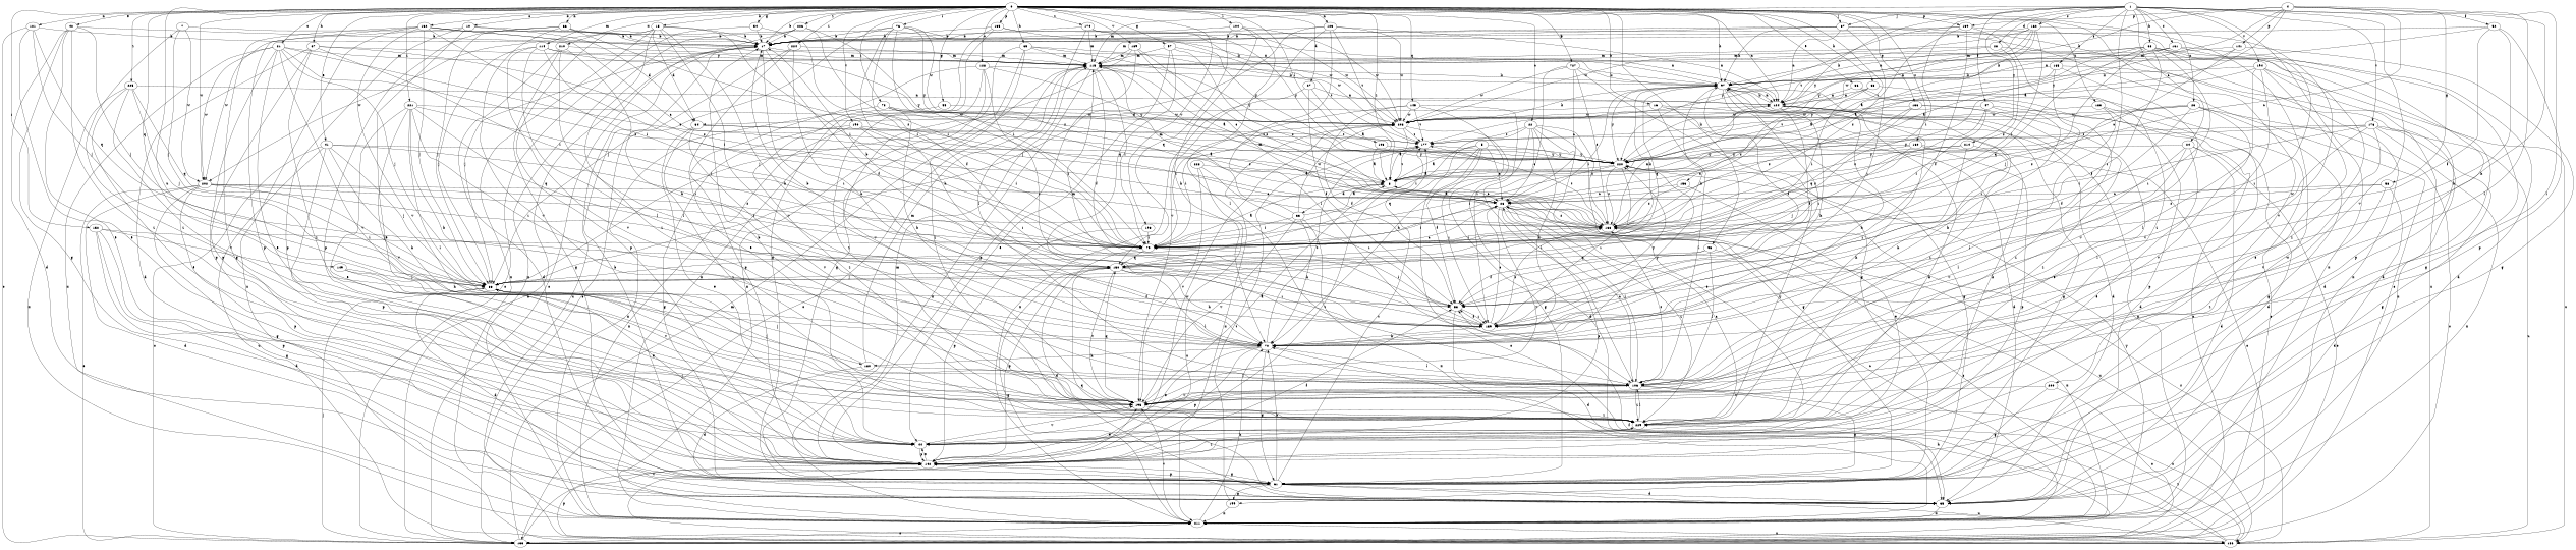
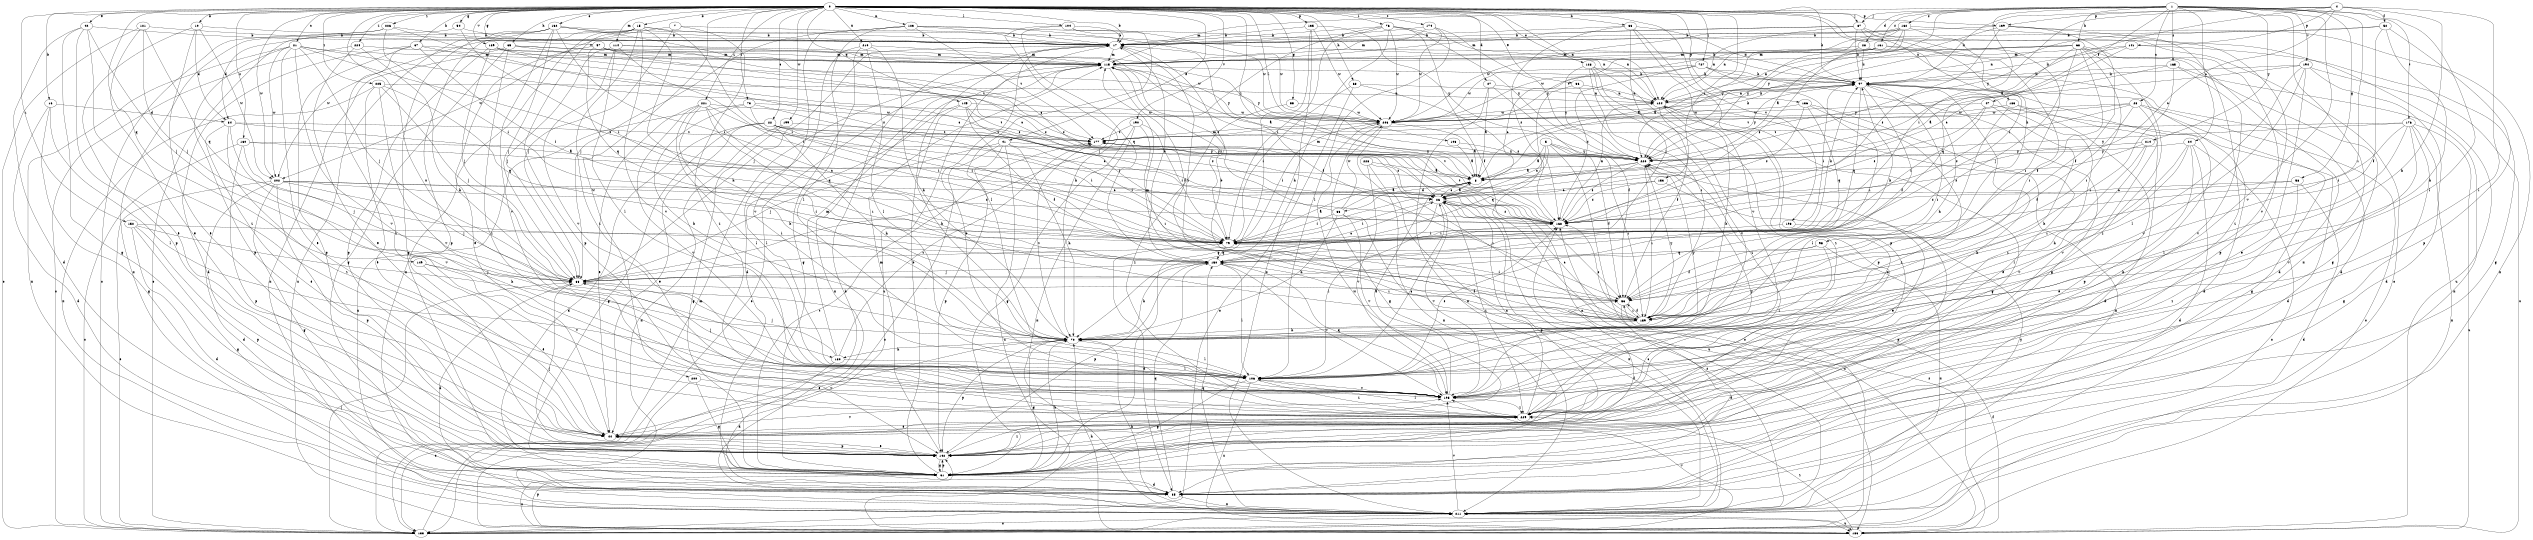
  strict digraph {
    0
    10
    15
    16
    17
    21
    22
    27
    36
    41
    42
    54
    55
    57
    63
    65
    66
    67
    73
    76
    87
    95
    97
    103
    104
    114
    121
    123
    124
    128
    132
    135
    136
    139
    145
    149
    152
    153
    160
    174
    180
    183
    189
    190
    193
    199
    200
    202
    210
    221
    224
    225
    226
    n54 [label=727]
    8
    34
    44
    142
    79
    195
    211
    70
    229
    106
    35
    61
    115
    159
    53
    88
    186
    26
    168
    177
    133
    220
    203
    150
    228
    1
    23
    24
    28
    47
    58
    68
    161
    162
    165
    176
    194
    214
    4
    52
    141
    33
    5
    7
    0 -> 10 [label=b]
    0 -> 15 [label=b]
    0 -> 16 [label=b]
    0 -> 17 [label=b]
    0 -> 21 [label=c]
    0 -> 22 [label=c]
    0 -> 27 [label=d]
    0 -> 36 [label=e]
    0 -> 41 [label=e]
    0 -> 42 [label=e]
    0 -> 54 [label=g]
    0 -> 55 [label=g]
    0 -> 57 [label=g]
    0 -> 63 [label=h]
    0 -> 65 [label=h]
    0 -> 66 [label=h]
    0 -> 67 [label=h]
    0 -> 73 [label=i]
    0 -> 76 [label=i]
    0 -> 87 [label=j]
    0 -> 95 [label=k]
    0 -> 97 [label=k]
    0 -> 103 [label=l]
    0 -> 104 [label=l]
    0 -> 114 [label=m]
-   0 -> 121 [label=n]
    0 -> 123 [label=n]
    0 -> 124 [label=n]
    0 -> 128 [label=o]
    0 -> 132 [label=o]
    0 -> 135 [label=p]
    0 -> 136 [label=p]
    0 -> 139 [label=p]
    0 -> 145 [label=q]
    0 -> 149 [label=q]
    0 -> 152 [label=r]
    0 -> 153 [label=r]
    0 -> 160 [label=s]
    0 -> 174 [label=t]
    0 -> 180 [label=u]
    0 -> 183 [label=u]
    0 -> 189 [label=v]
    0 -> 190 [label=v]
    0 -> 193 [label=v]
    0 -> 199 [label=w]
    0 -> 200 [label=w]
    0 -> 202 [label=w]
    0 -> 210 [label=x]
    0 -> 221 [label=z]
    0 -> 224 [label=z]
    0 -> 225 [label=z]
    0 -> 226 [label=z]
    0 -> n54 [label=z]
    0 -> 8 [label=z]
    10 -> 17 [label=b]
    10 -> 202 [label=w]
    10 -> 34 [label=d]
    10 -> 44 [label=e]
    10 -> 142 [label=p]
    15 -> 17 [label=b]
    15 -> 202 [label=w]
    15 -> 34 [label=d]
    15 -> 142 [label=p]
    15 -> 79 [label=i]
    15 -> 195 [label=v]
    15 -> 211 [label=x]
    15 -> 70 [label=h]
    15 -> 229 [label=z]
    16 -> 34 [label=d]
    16 -> 106 [label=l]
    16 -> 35 [label=d]
    16 -> 61 [label=g]
    17 -> 115 [label=m]
    17 -> 159 [label=r]
    17 -> 53 [label=f]
    17 -> 88 [label=j]
    17 -> 186 [label=u]
    21 -> 202 [label=w]
    21 -> 44 [label=e]
    21 -> 142 [label=p]
    21 -> 195 [label=v]
    21 -> 211 [label=x]
    21 -> 115 [label=m]
    21 -> 88 [label=j]
    21 -> 26 [label=c]
    21 -> 168 [label=s]
    22 -> 44 [label=e]
    22 -> 79 [label=i]
    22 -> 70 [label=h]
    22 -> 35 [label=d]
    22 -> 61 [label=g]
    22 -> 26 [label=c]
    22 -> 168 [label=s]
    22 -> 177 [label=t]
    27 -> 124 [label=n]
    27 -> 8 [label=a]
    27 -> 211 [label=x]
    27 -> 53 [label=f]
    36 -> 124 [label=n]
    36 -> 229 [label=z]
    36 -> 133 [label=o]
    41 -> 142 [label=p]
    41 -> 79 [label=i]
    41 -> 70 [label=h]
    41 -> 88 [label=j]
    41 -> 186 [label=u]
    41 -> 133 [label=o]
    41 -> 220 [label=y]
    42 -> 17 [label=b]
    42 -> 44 [label=e]
    42 -> 229 [label=z]
    42 -> 35 [label=d]
    42 -> 61 [label=g]
    42 -> 88 [label=j]
    54 -> 17 [label=b]
    54 -> 79 [label=i]
    54 -> 133 [label=o]
    55 -> 229 [label=z]
    55 -> 203 [label=w]
    57 -> 44 [label=e]
    57 -> 115 [label=m]
    57 -> 168 [label=s]
    57 -> 203 [label=w]
    57 -> 150 [label=q]
    63 -> 124 [label=n]
    63 -> 79 [label=i]
    63 -> 168 [label=s]
    63 -> 133 [label=o]
    65 -> 211 [label=x]
    65 -> 229 [label=z]
    65 -> 61 [label=g]
    65 -> 115 [label=m]
    65 -> 177 [label=t]
    65 -> 220 [label=y]
    66 -> 17 [label=b]
    66 -> 97 [label=x]
    66 -> 142 [label=p]
    66 -> 195 [label=v]
    66 -> 88 [label=j]
    66 -> 168 [label=s]
    67 -> 142 [label=p]
    67 -> 79 [label=i]
    67 -> 229 [label=z]
    67 -> 35 [label=d]
-   67 -> 115 [label=y]
+   67 -> 115 [label=m]
    67 -> 168 [label=s]
    73 -> 79 [label=i]
    73 -> 211 [label=x]
    73 -> 70 [label=h]
    73 -> 168 [label=s]
    73 -> 203 [label=w]
    76 -> 17 [label=b]
    76 -> 124 [label=n]
    76 -> 79 [label=i]
    76 -> 70 [label=h]
    76 -> 53 [label=f]
    76 -> 88 [label=j]
    76 -> 220 [label=y]
    76 -> 203 [label=w]
    87 -> 17 [label=b]
    87 -> 97 [label=k]
    87 -> 124 [label=n]
    87 -> 115 [label=m]
    87 -> 159 [label=r]
    87 -> 186 [label=u]
    87 -> 133 [label=o]
    95 -> 211 [label=x]
    95 -> 106 [label=l]
    95 -> 53 [label=f]
    95 -> 150 [label=q]
    97 -> 124 [label=n]
    97 -> 79 [label=i]
    97 -> 70 [label=h]
    97 -> 229 [label=z]
    97 -> 35 [label=d]
    97 -> 159 [label=r]
    97 -> 53 [label=f]
    97 -> 220 [label=y]
    97 -> 150 [label=q]
    103 -> 8 [label=a]
    103 -> 220 [label=y]
    104 -> 17 [label=b]
    104 -> 70 [label=h]
    104 -> 106 [label=l]
    104 -> 203 [label=w]
    104 -> 150 [label=q]
    114 -> 79 [label=i]
    114 -> 195 [label=v]
    114 -> 106 [label=l]
    114 -> 115 [label=m]
    114 -> 88 [label=j]
    114 -> 220 [label=y]
    121 -> 17 [label=b]
    121 -> 44 [label=e]
    121 -> 88 [label=j]
    121 -> 133 [label=o]
    121 -> 150 [label=q]
    123 -> 17 [label=b]
    123 -> 124 [label=n]
    123 -> 195 [label=v]
    123 -> 106 [label=l]
    123 -> 88 [label=j]
    123 -> 177 [label=t]
    123 -> 203 [label=w]
    124 -> 97 [label=k]
    124 -> 211 [label=x]
    124 -> 70 [label=h]
    124 -> 61 [label=g]
    124 -> 53 [label=f]
    124 -> 203 [label=w]
    128 -> 97 [label=k]
    128 -> 142 [label=p]
    128 -> 195 [label=v]
    128 -> 229 [label=z]
    128 -> 159 [label=r]
    128 -> 220 [label=y]
    132 -> 17 [label=b]
    132 -> 97 [label=k]
    132 -> 142 [label=p]
    132 -> 79 [label=i]
    132 -> 195 [label=v]
    132 -> 61 [label=g]
    132 -> 88 [label=j]
    132 -> 186 [label=u]
    132 -> 26 [label=c]
    135 -> 17 [label=b]
    135 -> 211 [label=x]
    135 -> 61 [label=g]
    135 -> 220 [label=y]
    135 -> 203 [label=w]
    136 -> 44 [label=e]
    136 -> 229 [label=z]
    136 -> 168 [label=s]
    136 -> 203 [label=w]
    136 -> 150 [label=q]
    139 -> 17 [label=b]
    139 -> 211 [label=x]
    139 -> 229 [label=z]
    139 -> 53 [label=f]
    139 -> 168 [label=s]
    139 -> 220 [label=y]
    145 -> 79 [label=i]
    145 -> 70 [label=h]
    145 -> 106 [label=l]
    145 -> 53 [label=f]
    145 -> 177 [label=t]
    145 -> 203 [label=w]
    149 -> 44 [label=e]
    149 -> 195 [label=v]
    149 -> 88 [label=j]
    152 -> 142 [label=p]
    152 -> 79 [label=i]
    152 -> 70 [label=h]
    152 -> 35 [label=d]
    152 -> 61 [label=g]
    153 -> 44 [label=e]
    153 -> 26 [label=c]
    153 -> 168 [label=s]
    160 -> 142 [label=p]
    160 -> 88 [label=j]
    160 -> 26 [label=c]
    160 -> 133 [label=o]
    160 -> 220 [label=y]
    174 -> 17 [label=b]
    174 -> 106 [label=l]
    174 -> 115 [label=m]
    174 -> 220 [label=y]
    174 -> 203 [label=w]
    180 -> 106 [label=l]
    180 -> 35 [label=d]
    180 -> 115 [label=m]
    180 -> 88 [label=j]
-   142 -> 177 [label=t]
+   180 -> 177 [label=t]
    183 -> 142 [label=p]
    183 -> 106 [label=l]
    183 -> 35 [label=d]
    183 -> 203 [label=w]
    189 -> 142 [label=p]
    189 -> 115 [label=m]
    189 -> 88 [label=j]
    189 -> 26 [label=c]
    189 -> 168 [label=s]
    190 -> 79 [label=i]
    190 -> 211 [label=x]
    190 -> 61 [label=g]
    190 -> 159 [label=r]
    190 -> 177 [label=t]
    193 -> 142 [label=p]
    193 -> 79 [label=i]
    199 -> 211 [label=x]
-   61 -> 199 [label=g]
+   199 -> 61 [label=g]
    199 -> 177 [label=t]
    200 -> 195 [label=v]
    200 -> 61 [label=g]
    200 -> 133 [label=o]
    202 -> 142 [label=p]
    202 -> 79 [label=i]
    202 -> 35 [label=d]
    202 -> 61 [label=g]
    202 -> 88 [label=j]
    202 -> 26 [label=c]
    202 -> 168 [label=s]
    202 -> 133 [label=o]
    210 -> 70 [label=h]
    210 -> 106 [label=l]
    210 -> 35 [label=d]
    210 -> 61 [label=g]
    210 -> 115 [label=m]
    221 -> 44 [label=e]
    221 -> 79 [label=i]
    221 -> 195 [label=v]
    221 -> 70 [label=h]
    221 -> 106 [label=l]
    221 -> 159 [label=r]
    221 -> 203 [label=w]
    221 -> 150 [label=q]
    224 -> 44 [label=e]
    224 -> 70 [label=h]
    224 -> 115 [label=m]
    224 -> 133 [label=o]
    225 -> 124 [label=n]
    225 -> 44 [label=e]
    225 -> 195 [label=v]
    225 -> 211 [label=x]
    225 -> 88 [label=j]
    225 -> 150 [label=q]
    226 -> 17 [label=b]
    226 -> 79 [label=i]
    226 -> 211 [label=x]
    226 -> 168 [label=s]
    226 -> 133 [label=o]
    n54 -> 97 [label=k]
    n54 -> 61 [label=g]
    n54 -> 159 [label=r]
    n54 -> 26 [label=c]
    n54 -> 168 [label=s]
    n54 -> 203 [label=w]
    8 -> 26 [label=c]
    8 -> 177 [label=t]
    8 -> 33 [label=d]
    34 -> 8 [label=a]
    34 -> 44 [label=e]
    34 -> 195 [label=v]
    34 -> 229 [label=z]
    34 -> 177 [label=t]
    44 -> 124 [label=n]
    44 -> 142 [label=p]
    44 -> 195 [label=v]
    142 -> 97 [label=k]
    142 -> 44 [label=e]
    142 -> 229 [label=z]
    142 -> 61 [label=g]
    142 -> 115 [label=m]
    142 -> 53 [label=f]
    142 -> 88 [label=j]
    142 -> 203 [label=w]
    79 -> 97 [label=k]
    79 -> 8 [label=a]
    79 -> 35 [label=d]
    79 -> 150 [label=q]
    195 -> 8 [label=a]
    195 -> 229 [label=z]
    195 -> 150 [label=q]
    211 -> 195 [label=v]
    211 -> 70 [label=h]
    211 -> 186 [label=u]
    211 -> 26 [label=c]
    211 -> 168 [label=s]
    211 -> 133 [label=o]
    211 -> 220 [label=y]
    211 -> 150 [label=q]
    70 -> 180 [label=h]
    70 -> 44 [label=e]
    70 -> 142 [label=p]
    70 -> 106 [label=l]
    70 -> 61 [label=g]
    70 -> 177 [label=t]
    70 -> 220 [label=y]
    229 -> 17 [label=b]
    229 -> 97 [label=k]
    229 -> 44 [label=e]
    229 -> 106 [label=l]
    229 -> 26 [label=c]
    229 -> 220 [label=y]
    106 -> 195 [label=v]
    106 -> 229 [label=z]
    106 -> 61 [label=g]
    106 -> 88 [label=j]
    106 -> 186 [label=u]
    106 -> 26 [label=c]
    106 -> 168 [label=s]
    35 -> 211 [label=x]
    35 -> 150 [label=q]
    61 -> 17 [label=b]
    61 -> 142 [label=p]
    61 -> 70 [label=h]
    61 -> 35 [label=d]
    61 -> 186 [label=u]
    61 -> 177 [label=t]
    115 -> 97 [label=k]
    115 -> 8 [label=a]
    115 -> 79 [label=i]
    115 -> 211 [label=x]
    115 -> 53 [label=f]
    115 -> 133 [label=o]
    159 -> 17 [label=b]
    159 -> 70 [label=h]
    159 -> 115 [label=m]
    159 -> 53 [label=f]
    159 -> 26 [label=c]
    159 -> 168 [label=s]
    159 -> 220 [label=y]
    53 -> 79 [label=i]
    53 -> 35 [label=d]
    53 -> 159 [label=r]
    88 -> 97 [label=k]
    88 -> 35 [label=d]
    88 -> 53 [label=f]
    186 -> 142 [label=p]
    186 -> 70 [label=h]
    186 -> 229 [label=z]
    186 -> 53 [label=f]
    186 -> 168 [label=s]
    26 -> 8 [label=a]
    26 -> 142 [label=p]
    26 -> 79 [label=i]
    26 -> 195 [label=v]
    26 -> 229 [label=z]
    26 -> 106 [label=l]
    26 -> 186 [label=u]
    26 -> 168 [label=s]
    168 -> 124 [label=n]
    168 -> 79 [label=i]
    168 -> 115 [label=m]
    168 -> 177 [label=t]
    177 -> 220 [label=y]
    133 -> 17 [label=b]
    133 -> 195 [label=v]
    133 -> 115 [label=m]
    133 -> 88 [label=j]
    220 -> 8 [label=a]
    220 -> 79 [label=i]
    220 -> 159 [label=r]
    220 -> 168 [label=s]
    203 -> 97 [label=k]
    203 -> 8 [label=a]
    203 -> 79 [label=i]
    203 -> 211 [label=x]
    203 -> 61 [label=g]
    203 -> 177 [label=t]
    150 -> 17 [label=b]
    150 -> 142 [label=p]
    150 -> 195 [label=v]
    150 -> 70 [label=h]
    150 -> 106 [label=l]
    150 -> 159 [label=r]
    150 -> 88 [label=j]
    150 -> 26 [label=c]
    228 -> 8 [label=a]
    228 -> 195 [label=v]
    228 -> 159 [label=r]
    228 -> 186 [label=u]
    1 -> 87 [label=j]
    1 -> 79 [label=i]
    1 -> 195 [label=v]
    1 -> 211 [label=x]
    1 -> 106 [label=l]
    1 -> 115 [label=m]
    1 -> 159 [label=r]
    1 -> 220 [label=y]
    1 -> 23 [label=c]
    1 -> 24 [label=c]
    1 -> 28 [label=d]
    1 -> 47 [label=f]
    1 -> 58 [label=g]
    1 -> 68 [label=h]
    1 -> 161 [label=s]
    1 -> 162 [label=s]
    1 -> 165 [label=s]
    1 -> 176 [label=t]
    1 -> 194 [label=v]
    1 -> 214 [label=y]
    23 -> 195 [label=v]
    23 -> 61 [label=g]
    23 -> 53 [label=f]
    23 -> 168 [label=s]
    23 -> 177 [label=t]
    23 -> 133 [label=o]
    23 -> 203 [label=w]
    24 -> 44 [label=e]
    24 -> 195 [label=v]
    24 -> 106 [label=l]
    24 -> 35 [label=d]
    24 -> 133 [label=o]
    24 -> 220 [label=y]
    28 -> 97 [label=k]
    28 -> 35 [label=d]
    28 -> 115 [label=m]
    28 -> 168 [label=s]
    47 -> 79 [label=i]
    47 -> 70 [label=h]
    47 -> 35 [label=d]
    47 -> 168 [label=s]
    47 -> 203 [label=w]
    58 -> 229 [label=z]
    58 -> 35 [label=d]
    58 -> 26 [label=c]
    58 -> 168 [label=s]
    68 -> 124 [label=n]
    68 -> 8 [label=a]
    68 -> 142 [label=p]
    68 -> 229 [label=z]
    68 -> 35 [label=d]
    68 -> 115 [label=m]
    68 -> 159 [label=r]
    68 -> 53 [label=f]
    68 -> 88 [label=j]
    68 -> 150 [label=q]
    161 -> 8 [label=a]
    161 -> 61 [label=g]
    161 -> 115 [label=m]
    161 -> 159 [label=r]
    161 -> 203 [label=w]
    162 -> 17 [label=b]
    162 -> 124 [label=n]
    162 -> 8 [label=a]
    162 -> 79 [label=i]
    162 -> 195 [label=v]
    162 -> 177 [label=t]
    162 -> 220 [label=y]
    162 -> 203 [label=w]
    165 -> 97 [label=k]
    165 -> 195 [label=v]
    165 -> 211 [label=x]
    165 -> 159 [label=r]
    165 -> 220 [label=y]
    176 -> 79 [label=i]
    176 -> 195 [label=v]
    176 -> 211 [label=x]
    176 -> 106 [label=l]
    176 -> 61 [label=g]
    176 -> 186 [label=u]
    176 -> 177 [label=t]
    176 -> 220 [label=y]
    194 -> 97 [label=k]
    194 -> 8 [label=a]
    194 -> 44 [label=e]
    194 -> 195 [label=v]
    194 -> 106 [label=l]
    194 -> 35 [label=d]
    194 -> 186 [label=u]
    214 -> 70 [label=h]
    214 -> 159 [label=r]
    214 -> 168 [label=s]
    214 -> 220 [label=y]
    4 -> 97 [label=k]
    4 -> 139 [label=p]
    4 -> 8 [label=a]
    4 -> 70 [label=h]
    4 -> 106 [label=l]
    4 -> 26 [label=c]
    4 -> 220 [label=y]
    4 -> 52 [label=f]
    4 -> 141 [label=p]
    52 -> 17 [label=b]
    52 -> 124 [label=n]
    52 -> 142 [label=p]
    52 -> 70 [label=h]
    52 -> 53 [label=f]
    141 -> 97 [label=k]
    141 -> 61 [label=g]
    141 -> 115 [label=m]
    141 -> 26 [label=c]
    33 -> 8 [label=a]
    33 -> 79 [label=i]
    33 -> 195 [label=v]
    33 -> 211 [label=x]
    33 -> 70 [label=h]
    33 -> 115 [label=m]
    33 -> 203 [label=w]
    5 -> 8 [label=a]
    5 -> 159 [label=r]
    5 -> 53 [label=f]
    5 -> 26 [label=c]
    5 -> 133 [label=o]
    5 -> 220 [label=y]
    5 -> 150 [label=q]
    7 -> 17 [label=b]
    7 -> 202 [label=w]
    7 -> 229 [label=z]
    7 -> 88 [label=j]
  }
